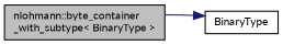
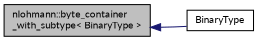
  digraph {
    rankdir=LR
    fontname=Lato
    node [color=black fontname=Lato fontsize=10 shape=record style=filled]
    n1 [fillcolor=grey75 fontcolor=black height=0.2 label="nlohmann::byte_container\l_with_subtype\< BinaryType \>" width=0.4]
    n2 [fillcolor=white height=0.2 label=BinaryType width=0.4]
-   n2 -> n1 [color=midnightblue dir=back fontname=Lato fontsize=10 labelfontname=Helvetica labelfontsize=10 style=solid]
+   n1 -> n2 [color=midnightblue dir=back fontname=Lato fontsize=10 labelfontname=Helvetica labelfontsize=10 style=solid]
  }
